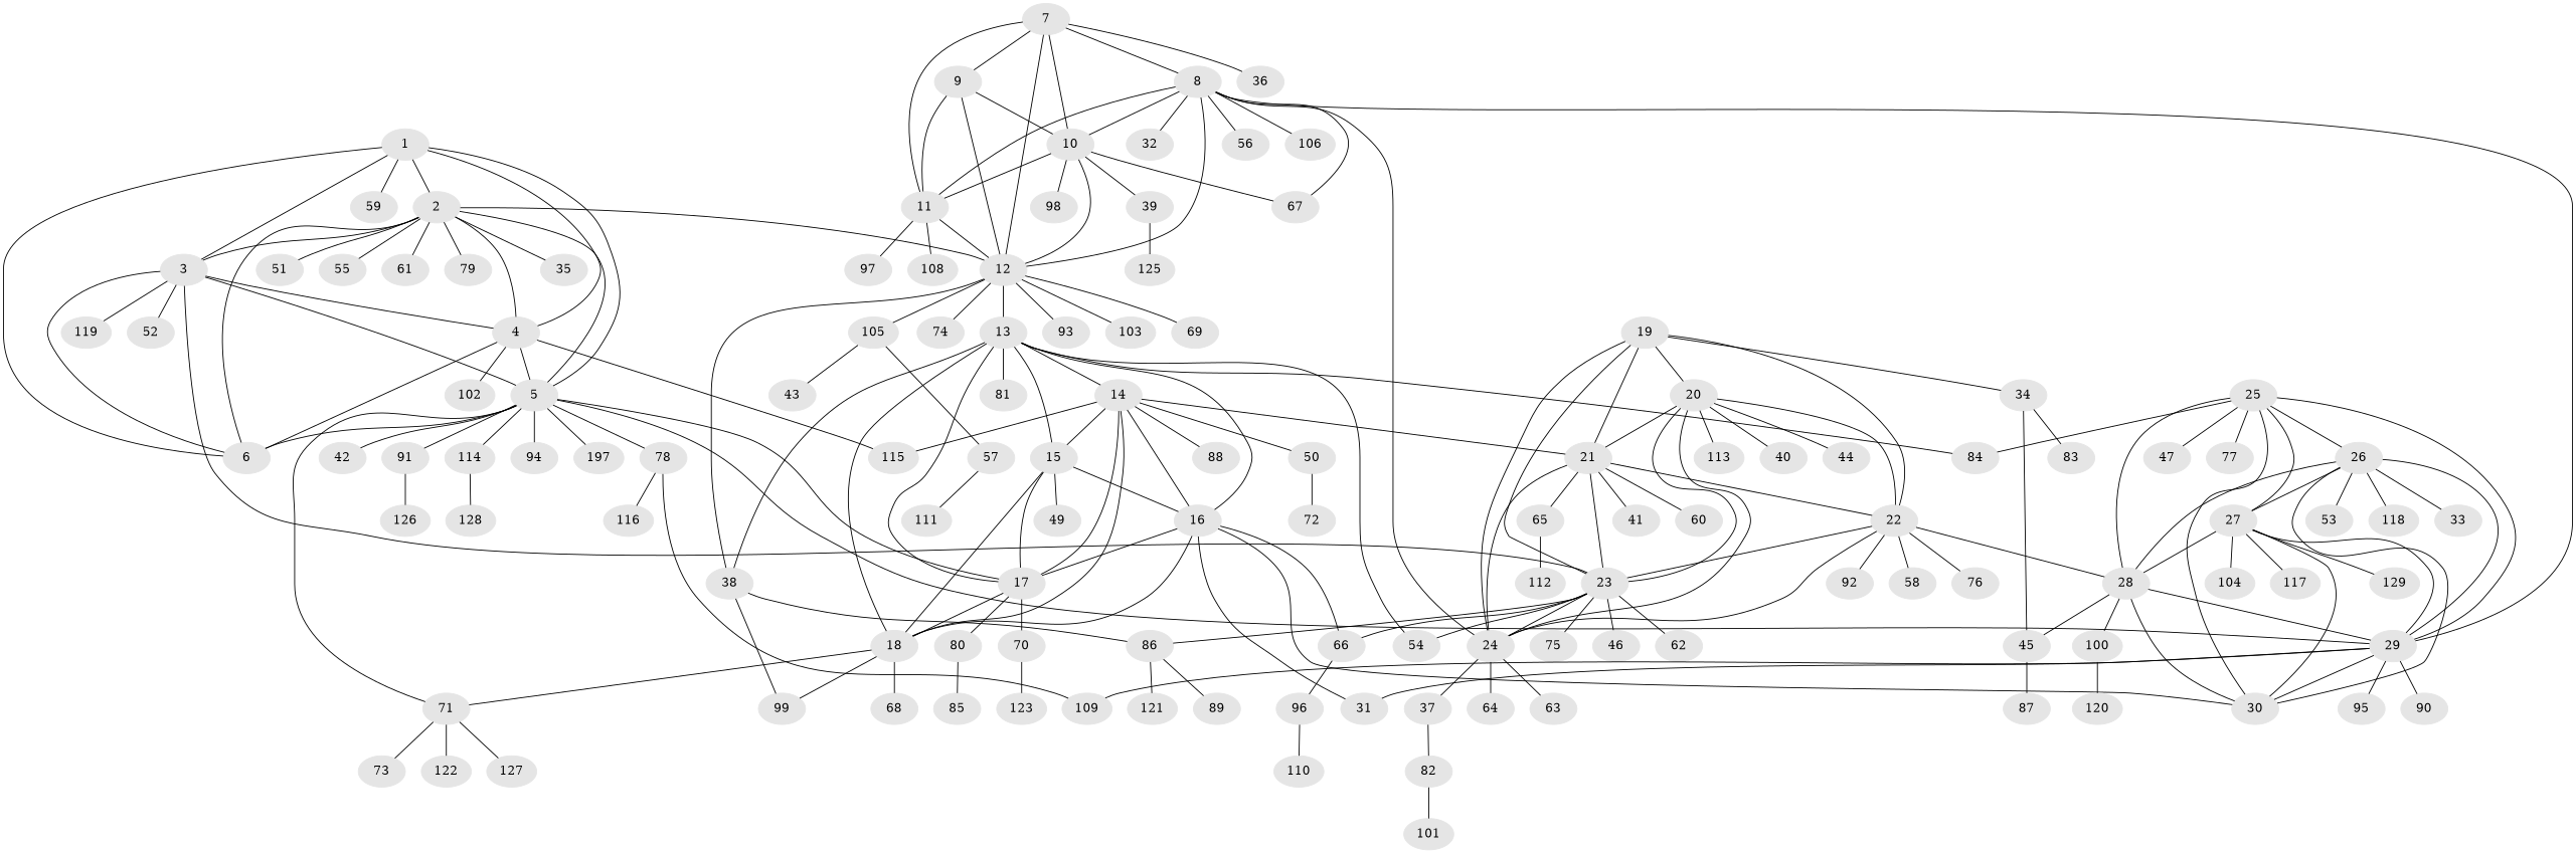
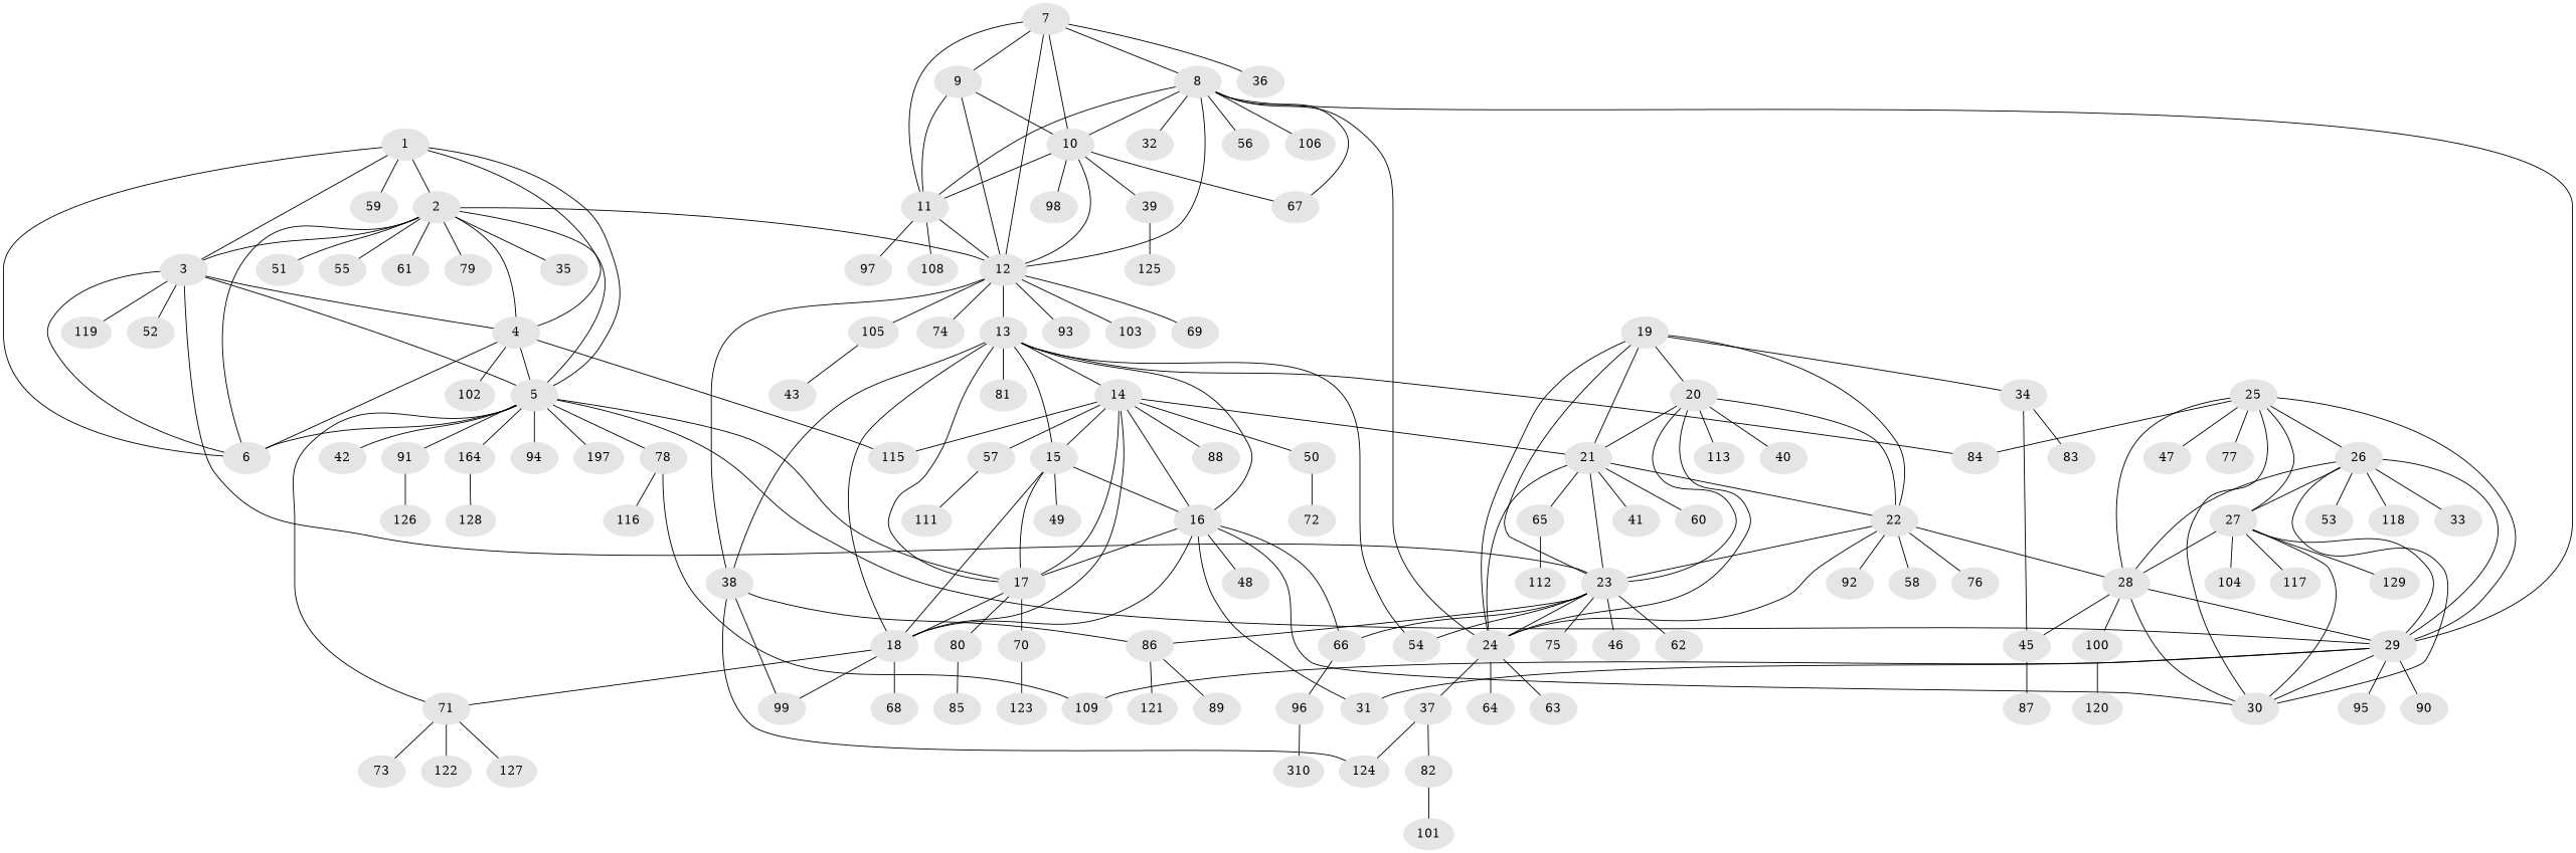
  graph {
    node [color=gray90 style=filled]
    1
    2
    3
    4
    5
    6
    59
    12
    35
    51
    55
    61
    79
    23
    52
    119
    102
    115
    17
    29
    42
    71
    78
    91
    94
    n26 [label=197]
-   114
+   114 [label=164]
    13
    38
    69
    74
    93
    103
    105
    24
    54
    66
    46
    62
    75
    86
    18
    70
    80
    30
    31
    90
    95
    109
    73
    122
    127
    116
    126
    128
    7
    8
    9
    10
    11
    36
    32
    56
    106
    67
    39
    98
    97
    108
    37
    63
    64
    125
    14
    15
    16
    81
    84
    99
+   124
    43
    21
    50
    57
    88
    49
+   48
    68
    22
    41
    60
    65
    72
    111
    96
    123
    85
    19
    20
    34
    40
-   44
    113
    28
    58
    76
    92
    45
    83
    112
    100
    89
    121
    82
    25
    26
    27
    47
    77
    33
    53
    118
    104
    117
    129
    87
    120
    101
-   110
+   110 [label=310]
    1 -- 2
    1 -- 3
    1 -- 4
    1 -- 5
    1 -- 6
    1 -- 59
    2 -- 3
    2 -- 4
    2 -- 5
    2 -- 6
    2 -- 12
    2 -- 35
    2 -- 51
    2 -- 55
    2 -- 61
    2 -- 79
    3 -- 4
    3 -- 5
    3 -- 6
    3 -- 23
    3 -- 52
    3 -- 119
    4 -- 5
    4 -- 6
    4 -- 102
    4 -- 115
    5 -- 6
    5 -- 17
    5 -- 29
    5 -- 42
    5 -- 71
    5 -- 78
    5 -- 91
    5 -- 94
    5 -- n26
    5 -- 114
    12 -- 13
    12 -- 38
    12 -- 69
    12 -- 74
    12 -- 93
    12 -- 103
    12 -- 105
    23 -- 24
    23 -- 54
    23 -- 66
    23 -- 46
    23 -- 62
    23 -- 75
    23 -- 86
    17 -- 18
    17 -- 70
    17 -- 80
    29 -- 30
    29 -- 31
    29 -- 90
    29 -- 95
    29 -- 109
    71 -- 73
    71 -- 122
    71 -- 127
    78 -- 109
    78 -- 116
    91 -- 126
    114 -- 128
    13 -- 17
    13 -- 38
    13 -- 54
    13 -- 18
    13 -- 14
    13 -- 15
    13 -- 16
    13 -- 81
    13 -- 84
    38 -- 86
    38 -- 99
+   38 -- 124
    105 -- 43
    24 -- 37
    24 -- 63
    24 -- 64
    66 -- 96
    86 -- 89
    86 -- 121
    18 -- 71
    18 -- 99
    18 -- 68
    70 -- 123
    80 -- 85
    7 -- 12
    7 -- 8
    7 -- 9
    7 -- 10
    7 -- 11
    7 -- 36
    8 -- 12
    8 -- 29
    8 -- 24
    8 -- 10
    8 -- 11
    8 -- 32
    8 -- 56
    8 -- 106
    8 -- 67
    9 -- 12
    9 -- 10
    9 -- 11
    10 -- 12
    10 -- 11
    10 -- 67
    10 -- 39
    10 -- 98
    11 -- 12
    11 -- 97
    11 -- 108
    39 -- 125
+   37 -- 124
    37 -- 82
    14 -- 115
    14 -- 17
    14 -- 18
    14 -- 15
    14 -- 16
    14 -- 21
    14 -- 50
-   105 -- 57
+   14 -- 57
    14 -- 88
    15 -- 17
    15 -- 18
    15 -- 16
    15 -- 49
    16 -- 17
    16 -- 66
    16 -- 18
    16 -- 30
    16 -- 31
+   16 -- 48
    21 -- 23
    21 -- 24
    21 -- 22
    21 -- 41
    21 -- 60
    21 -- 65
    50 -- 72
    57 -- 111
    22 -- 23
    22 -- 24
    22 -- 28
    22 -- 58
    22 -- 76
    22 -- 92
    65 -- 112
    96 -- 110
    19 -- 23
    19 -- 24
    19 -- 21
    19 -- 22
    19 -- 20
    19 -- 34
    20 -- 23
    20 -- 24
    20 -- 21
    20 -- 22
    20 -- 40
-   20 -- 44
    20 -- 113
    34 -- 45
    34 -- 83
    28 -- 29
    28 -- 30
    28 -- 45
    28 -- 100
    45 -- 87
    100 -- 120
    82 -- 101
    25 -- 29
    25 -- 30
    25 -- 84
    25 -- 28
    25 -- 26
    25 -- 27
    25 -- 47
    25 -- 77
    26 -- 29
    26 -- 30
    26 -- 28
    26 -- 27
    26 -- 33
    26 -- 53
    26 -- 118
    27 -- 29
    27 -- 30
    27 -- 28
    27 -- 104
    27 -- 117
    27 -- 129
  }
